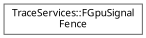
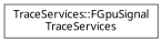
  digraph {
    rankdir=LR
    fontname="Noto Sans"
-   n1 [color=grey40 fillcolor=white fontname="Noto Sans" fontsize=10 height=0.2 label="TraceServices::FGpuSignal\lFence" shape=box style=filled width=0.4]
+   n1 [color=grey40 fillcolor=white fontname="Noto Sans" fontsize=10 height=0.2 label="TraceServices::FGpuSignal\lTraceServices" shape=box style=filled width=0.4]
  }
